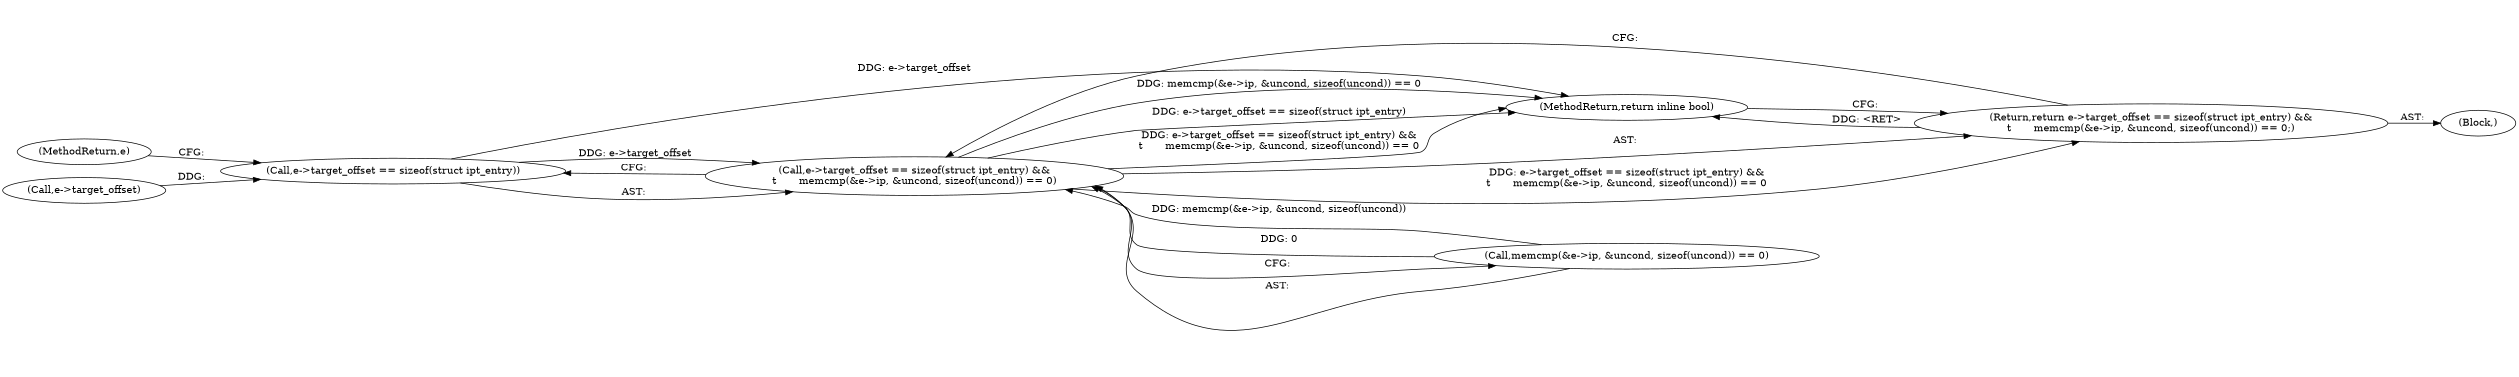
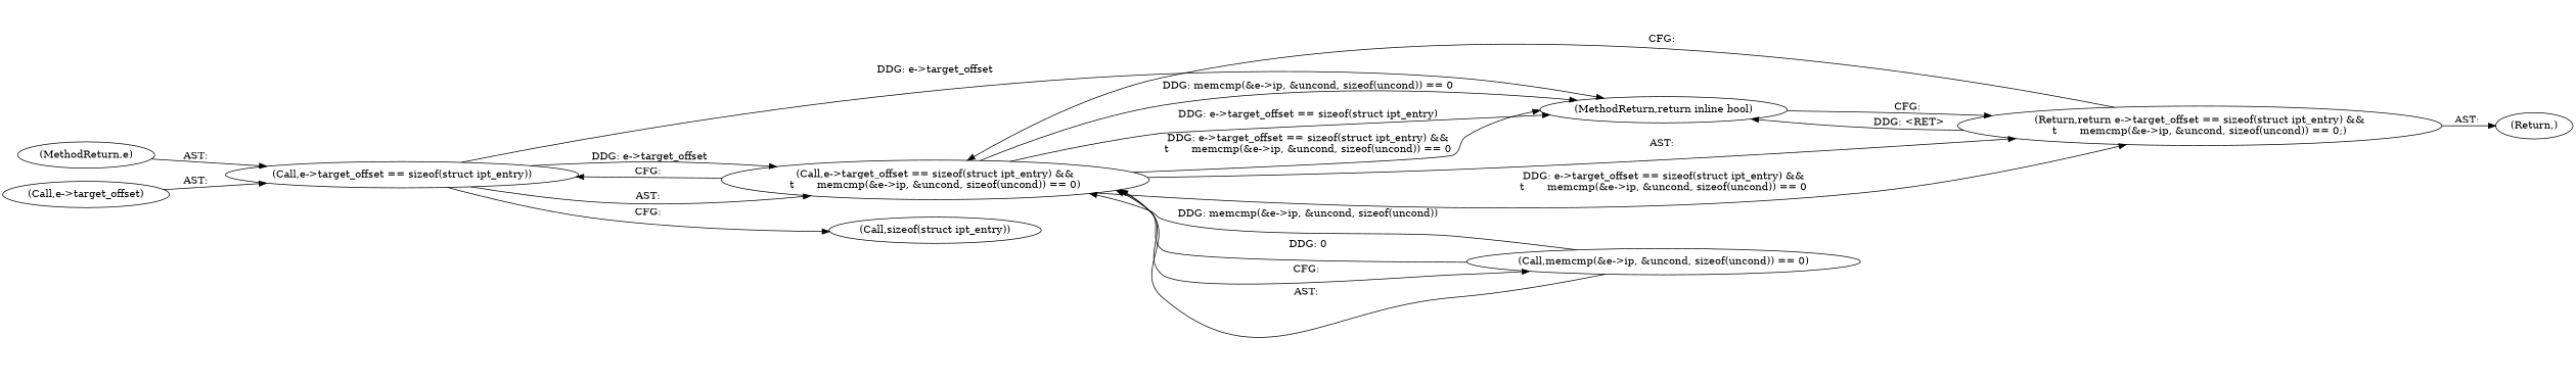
  digraph {
    rankdir=LR
    n1 [label="(Call,e->target_offset == sizeof(struct ipt_entry))"]
    n2 [label="(Call,e->target_offset == sizeof(struct ipt_entry) &&\n\t       memcmp(&e->ip, &uncond, sizeof(uncond)) == 0)"]
    n3 [label="(MethodReturn,return inline bool)"]
+   n4 [label="(Call,sizeof(struct ipt_entry))"]
    n5 [label="(Return,return e->target_offset == sizeof(struct ipt_entry) &&\n\t       memcmp(&e->ip, &uncond, sizeof(uncond)) == 0;)"]
    n6 [label="(Call,memcmp(&e->ip, &uncond, sizeof(uncond)) == 0)"]
-   n7 [label="(Block,)"]
+   n7 [label="(Return,)"]
    n8 [label="(MethodReturn,e)"]
    n9 [label="(Call,e->target_offset)"]
    n1 -> n2 [label="AST: "]
    n1 -> n2 [label="DDG: e->target_offset"]
    n1 -> n3 [label="DDG: e->target_offset"]
+   n1 -> n4 [label="CFG: "]
    n2 -> n1 [label="CFG: "]
    n2 -> n3 [label="DDG: e->target_offset == sizeof(struct ipt_entry) &&\n\t       memcmp(&e->ip, &uncond, sizeof(uncond)) == 0"]
    n2 -> n3 [label="DDG: memcmp(&e->ip, &uncond, sizeof(uncond)) == 0"]
    n2 -> n3 [label="DDG: e->target_offset == sizeof(struct ipt_entry)"]
    n2 -> n5 [label="AST: "]
    n2 -> n5 [label="DDG: e->target_offset == sizeof(struct ipt_entry) &&\n\t       memcmp(&e->ip, &uncond, sizeof(uncond)) == 0"]
    n2 -> n6 [label="CFG: "]
    n3 -> n5 [label="CFG: "]
    n5 -> n2 [label="CFG: "]
    n5 -> n3 [label="DDG: <RET>"]
    n5 -> n7 [label="AST: "]
    n6 -> n2 [label="AST: "]
    n6 -> n2 [label="DDG: memcmp(&e->ip, &uncond, sizeof(uncond))"]
    n6 -> n2 [label="DDG: 0"]
-   n8 -> n1 [label="CFG: "]
-   n9 -> n1 [label="DDG: "]
+   n8 -> n1 [label="AST: "]
+   n9 -> n1 [label="AST: "]
  }
